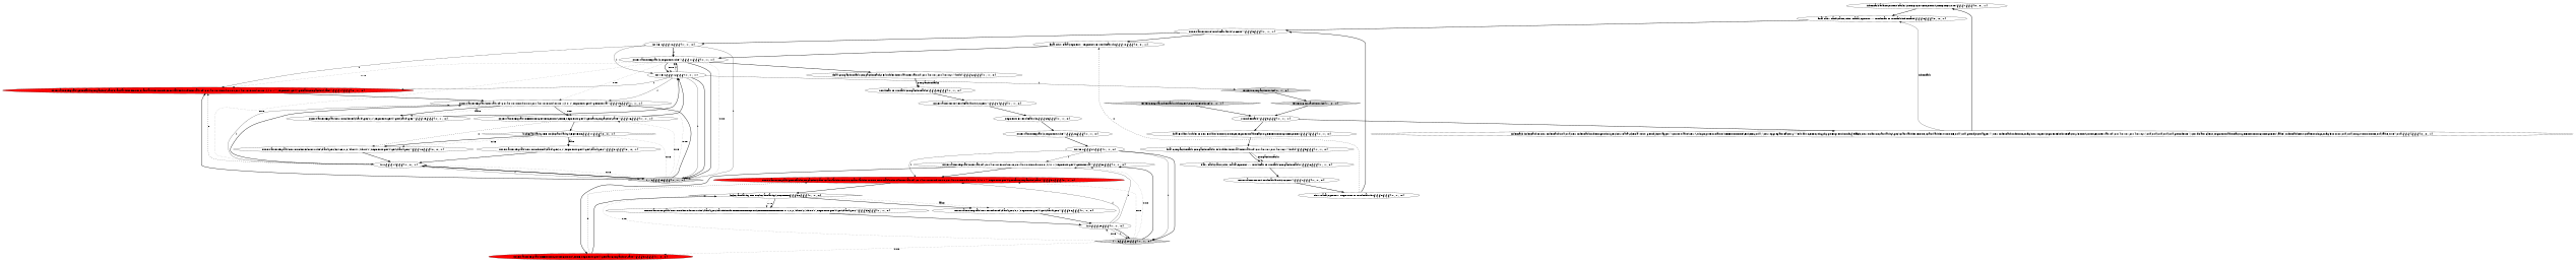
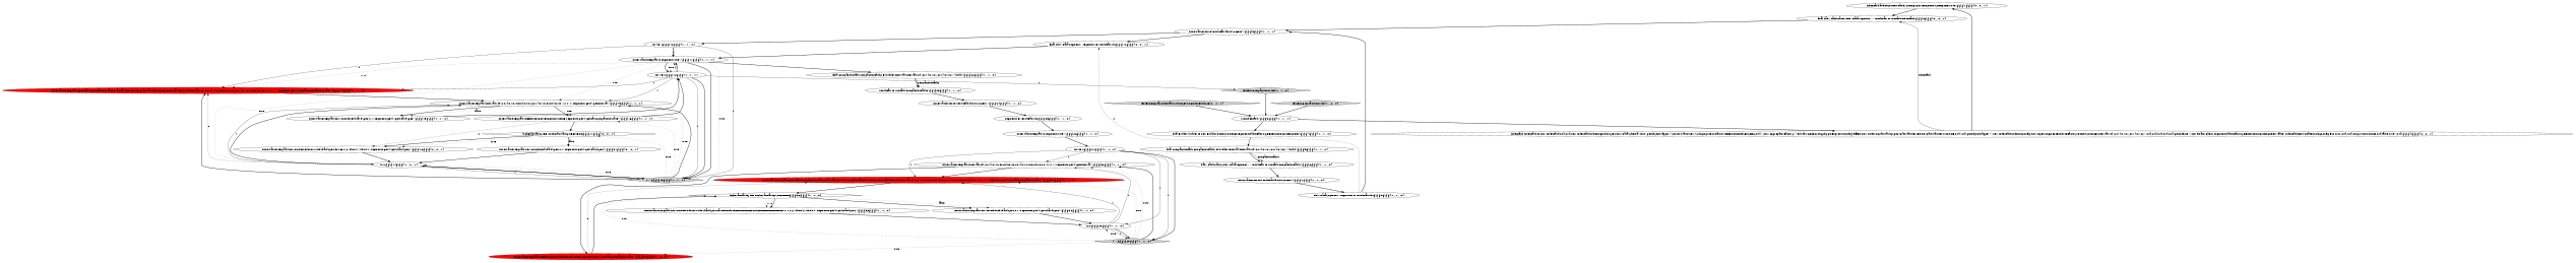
  digraph {
    node [fillcolor=white shape=ellipse style=filled]
    edge [style=bold]
    n1 [label="indexTask.addToContext(Tasks.STORE_COMPACTION_STATE_KEY,true)@@@7@@@['0', '0', '1']"]
    n2 [label="final Pair<TaskStatus,List<DataSegment>> resultPair = runTask(indexTask)@@@8@@@['0', '0', '1']"]
    n3 [label="Assert.assertTrue(resultPair.lhs.isSuccess())@@@9@@@['1', '1', '1']"]
    n4 [label="IndexTask indexTask = new IndexTask(null,null,new IndexTask.IndexIngestionSpec(new DataSchema(\"test\",getObjectMapper().convertValue(new StringInputRowParser(DEFAULT_PARSE_SPEC,null),),new AggregatorFactory((((edu.fdu.CPPDG.tinypdg.pe.ExpressionInfo@9fff65,new UniformGranularitySpec(Granularities.HOUR,Granularities.MINUTE,null),null,getObjectMapper()),new IndexTask.IndexIOConfig(new IngestSegmentFirehoseFactory(DATA_SOURCE,Intervals.of(\"2014-01-01/2014-01-02\"),null,null,null,null,null,getIndexIO(),coordinatorClient,segmentLoaderFactory,RETRY_POLICY_FACTORY),false),IndexTaskTest.createTuningConfig(5000000,null,null,Long.MAX_VALUE,null,false,true)),null)@@@4@@@['0', '0', '1']"]
    n5 [label="Assert.assertEquals(DEFAULT_COMPACTION_STATE,segments.get(i).getLastCompactionState())@@@16@@@['1', '1', '1']"]
    n6 [label="lockGranularity == LockGranularity.SEGMENT@@@17@@@['0', '0', '1']" shape=diamond]
    n7 [label="int i = 0@@@12@@@['1', '1', '1']"]
    n8 [label="Assert.assertEquals(new NumberedOverwriteShardSpec(32768,0,2,(short)1,(short)1),segments.get(i).getShardSpec())@@@18@@@['0', '0', '1']"]
    n9 [label="Assert.assertEquals(new NumberedShardSpec(0,1),segments.get(i).getShardSpec())@@@21@@@['0', '0', '1']"]
    n10 [fillcolor=lightgray label="testRunCompactionTwice['0', '1', '0']" shape=diamond]
    n11 [fillcolor=red label="Assert.assertEquals(getDefaultCompactionState(Granularities.HOUR,Granularities.NONE,ImmutableList.of(Intervals.of(\"2014-01-01T0%d:00:00/2014-01-01T0%d:00:00\",i,i + 1))),segments.get(i).getLastCompactionState())@@@14@@@['0', '1', '0']"]
    n12 [label="Assert.assertEquals(3,segments.size())@@@11@@@['1', '1', '1']"]
    n13 [label="Assert.assertEquals(Intervals.of(\"2014-01-01T0%d:00:00/2014-01-01T0%d:00:00\",i,i + 1),segments.get(i).getInterval())@@@15@@@['1', '1', '1']"]
    n14 [fillcolor=lightgray label="i < 3@@@13@@@['1', '1', '1']" shape=diamond]
    n15 [label="i++@@@14@@@['1', '0', '1']"]
    n16 [label="runIndexTask()@@@3@@@['1', '1', '1']"]
    n17 [label="final Builder builder = new Builder(DATA_SOURCE,segmentLoaderFactory,RETRY_POLICY_FACTORY)@@@4@@@['1', '1', '0']"]
    n18 [label="final CompactionTask compactionTask2 = builder.interval(Intervals.of(\"2014-01-01/2014-01-02\")).build()@@@22@@@['1', '1', '0']"]
    n19 [label="Assert.assertEquals(new NumberedShardSpec(0,1),segments.get(i).getShardSpec())@@@19@@@['1', '1', '0']"]
    n20 [label="final List<DataSegment> segments = resultPair.rhs@@@10@@@['0', '0', '1']"]
    n21 [label="int i = 0@@@10@@@['1', '1', '0']"]
    n22 [fillcolor=lightgray label="testRunRegularIndexTaskWithIngestSegmentFirehose['0', '0', '1']" shape=diamond]
    n23 [label="final CompactionTask compactionTask1 = builder.interval(Intervals.of(\"2014-01-01/2014-01-02\")).build()@@@5@@@['1', '1', '0']"]
    n24 [label="Pair<TaskStatus,List<DataSegment>> resultPair = runTask(compactionTask1)@@@6@@@['1', '1', '0']"]
    n25 [label="Assert.assertTrue(resultPair.lhs.isSuccess())@@@7@@@['1', '1', '0']"]
    n26 [label="resultPair = runTask(compactionTask2)@@@23@@@['1', '1', '0']"]
    n27 [label="Assert.assertTrue(resultPair.lhs.isSuccess())@@@24@@@['1', '1', '0']"]
    n28 [label="segments = resultPair.rhs@@@25@@@['1', '1', '0']"]
    n29 [label="int i = 0@@@27@@@['1', '1', '0']"]
    n30 [label="Assert.assertEquals(Intervals.of(\"2014-01-01T0%d:00:00/2014-01-01T0%d:00:00\",i,i + 1),segments.get(i).getInterval())@@@30@@@['1', '1', '0']"]
    n31 [label="i++@@@29@@@['1', '1', '0']"]
    n32 [fillcolor=lightgray label="i < 3@@@28@@@['1', '1', '0']" shape=diamond]
    n33 [fillcolor=red label="Assert.assertEquals(getDefaultCompactionState(Granularities.HOUR,Granularities.NONE,ImmutableList.of(Intervals.of(\"2014-01-01T0%d:00:00/2014-01-01T0%d:00:00\",i,i + 1))),segments.get(i).getLastCompactionState())@@@31@@@['0', '1', '0']"]
    n34 [fillcolor=red label="Assert.assertEquals(DEFAULT_COMPACTION_STATE,segments.get(i).getLastCompactionState())@@@31@@@['1', '0', '0']"]
    n35 [label="lockGranularity == LockGranularity.SEGMENT@@@32@@@['1', '1', '0']" shape=diamond]
    n36 [label="Assert.assertEquals(new NumberedShardSpec(0,1),segments.get(i).getShardSpec())@@@36@@@['1', '1', '0']"]
    n37 [label="List<DataSegment> segments = resultPair.rhs@@@8@@@['1', '1', '0']"]
    n38 [label="Assert.assertEquals(3,segments.size())@@@26@@@['1', '1', '0']"]
    n39 [label="Assert.assertEquals(new NumberedOverwriteShardSpec(PartitionIds.NON_ROOT_GEN_START_PARTITION_ID + 1,0,2,(short)2,(short)1),segments.get(i).getShardSpec())@@@33@@@['1', '1', '0']"]
    n40 [fillcolor=lightgray label="testRunCompactionTwice['1', '0', '0']" shape=diamond]
    n1 -> n2
    n2 -> n3
    n3 -> n20
    n3 -> n21
    n4 -> n1
    n4 -> n2 [label=indexTask style=solid]
    n5 -> n6
    n5 -> n7
    n5 -> n8 [label=0 style=dashed]
    n6 -> n8 [label=true style=dotted]
    n6 -> n8
    n6 -> n9 [label=false style=dotted]
    n6 -> n9
    n7 -> n10 [label=i style=solid]
    n7 -> n11 [label=i style=solid]
    n7 -> n12 [label=i style=solid]
    n7 -> n12
    n7 -> n13 [label=i style=solid]
    n7 -> n14 [label=i style=solid]
    n7 -> n14
    n8 -> n15
    n9 -> n15
-   n10 -> n40
+   n10 -> n16
    n11 -> n13
    n12 -> n7
    n12 -> n7 [label=true style=dotted]
    n12 -> n11 [label=true style=dotted]
    n12 -> n13 [label=true style=dotted]
    n12 -> n14 [label=true style=dotted]
    n12 -> n14
    n12 -> n15 [label=true style=dotted]
    n12 -> n18
    n13 -> n5
    n13 -> n5 [label=true style=dotted]
    n13 -> n19 [label=false style=dotted]
    n13 -> n19
    n14 -> n5 [label=true style=dotted]
    n14 -> n6 [label=true style=dotted]
    n14 -> n11
    n14 -> n13 [label=true style=dotted]
    n14 -> n13
    n14 -> n15 [label=true style=dotted]
    n14 -> n15
    n15 -> n11 [label=0 style=dashed]
    n15 -> n13
    n15 -> n13 [label=i style=solid]
    n15 -> n14
    n15 -> n14 [label=i style=solid]
    n16 -> n4
    n16 -> n17
    n17 -> n23
    n18 -> n26
    n18 -> n26 [label=compactionTask2 style=solid]
    n19 -> n7
    n20 -> n12
-   n21 -> n7 [label=i style=solid]
    n21 -> n11 [label=i style=solid]
    n21 -> n12
    n21 -> n12 [label=i style=solid]
    n21 -> n14 [label=i style=solid]
    n22 -> n16
    n23 -> n24 [label=compactionTask1 style=solid]
    n23 -> n24
    n24 -> n25
    n25 -> n37
    n26 -> n27
    n27 -> n28
    n28 -> n38
    n29 -> n30 [label=i style=solid]
+   n29 -> n31 [label=i style=solid]
    n29 -> n32 [label=i style=solid]
    n29 -> n32
    n29 -> n33 [label=i style=solid]
    n30 -> n33
    n30 -> n34
    n31 -> n30 [label=i style=solid]
    n31 -> n32 [label=i style=solid]
    n31 -> n32
    n31 -> n33 [label=i style=solid]
    n32 -> n30
    n32 -> n30 [label=true style=dotted]
    n32 -> n31 [label=true style=dotted]
    n32 -> n33 [label=true style=dotted]
    n32 -> n34 [label=true style=dotted]
    n32 -> n35 [label=true style=dotted]
    n33 -> n35
    n34 -> n33 [label=0 style=dashed]
    n34 -> n35
    n35 -> n36 [label=false style=dotted]
    n35 -> n36
    n35 -> n39 [label=true style=dotted]
    n35 -> n39
    n36 -> n31
    n37 -> n3
    n37 -> n20 [label=0 style=dashed]
    n38 -> n29
    n39 -> n31
    n40 -> n16
  }
